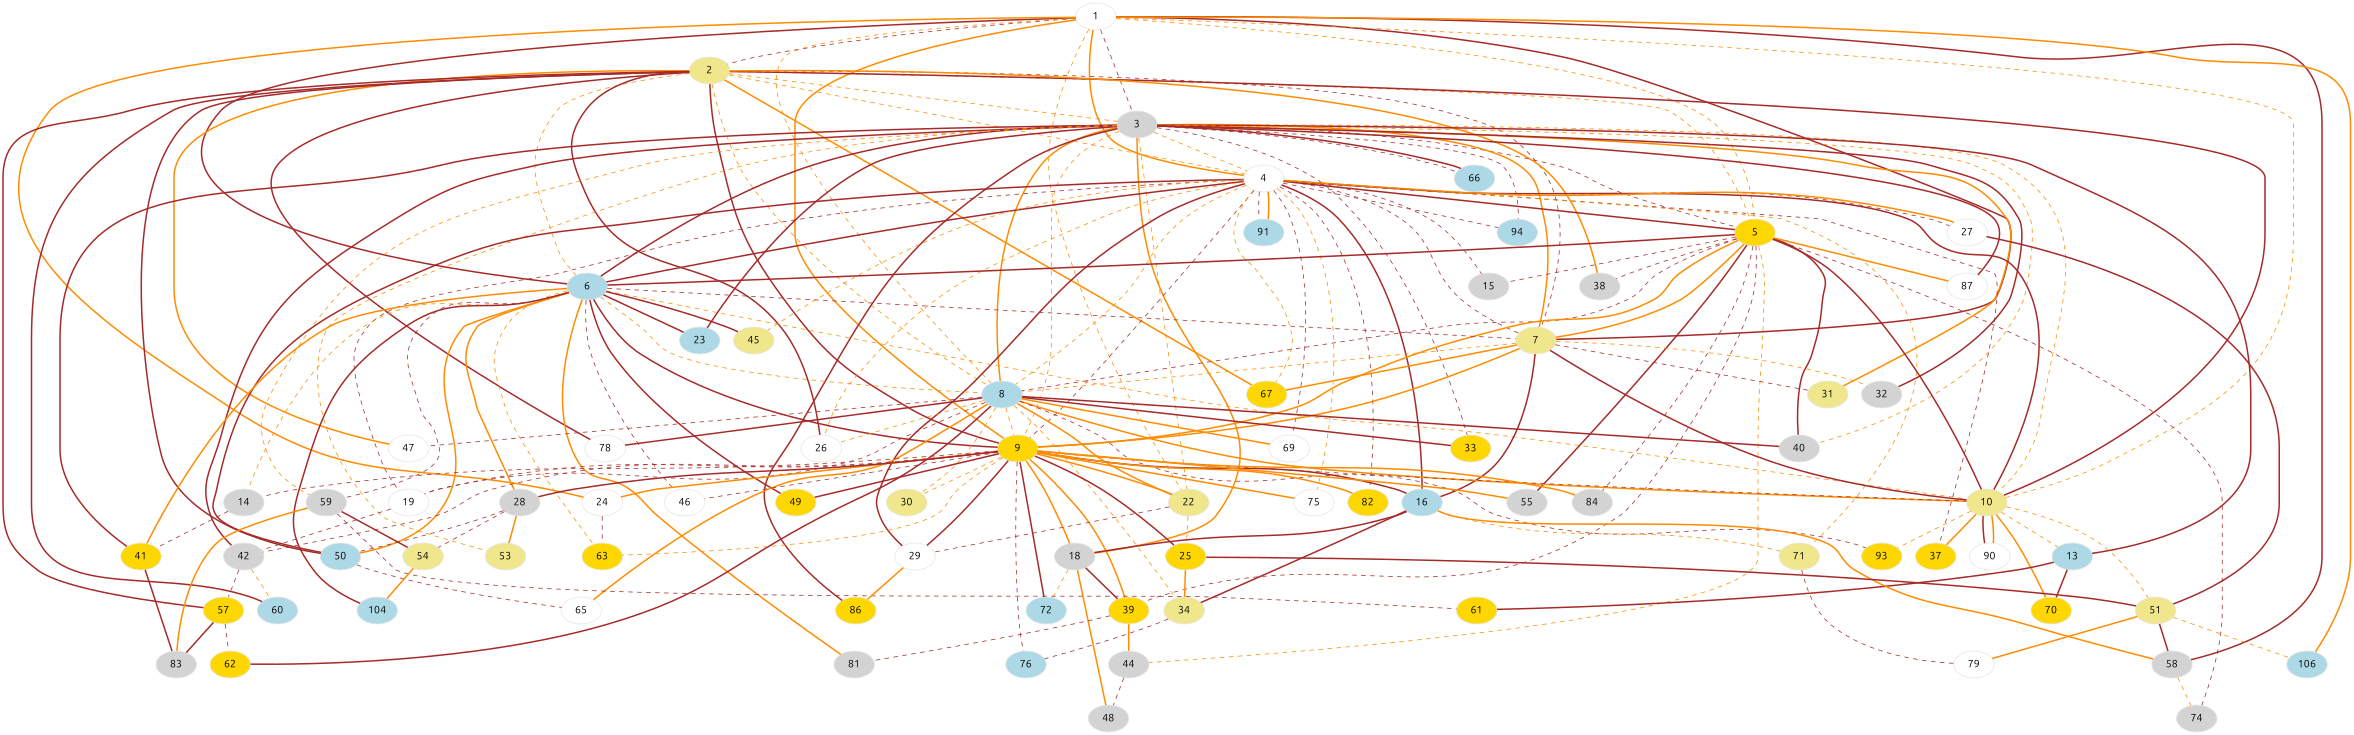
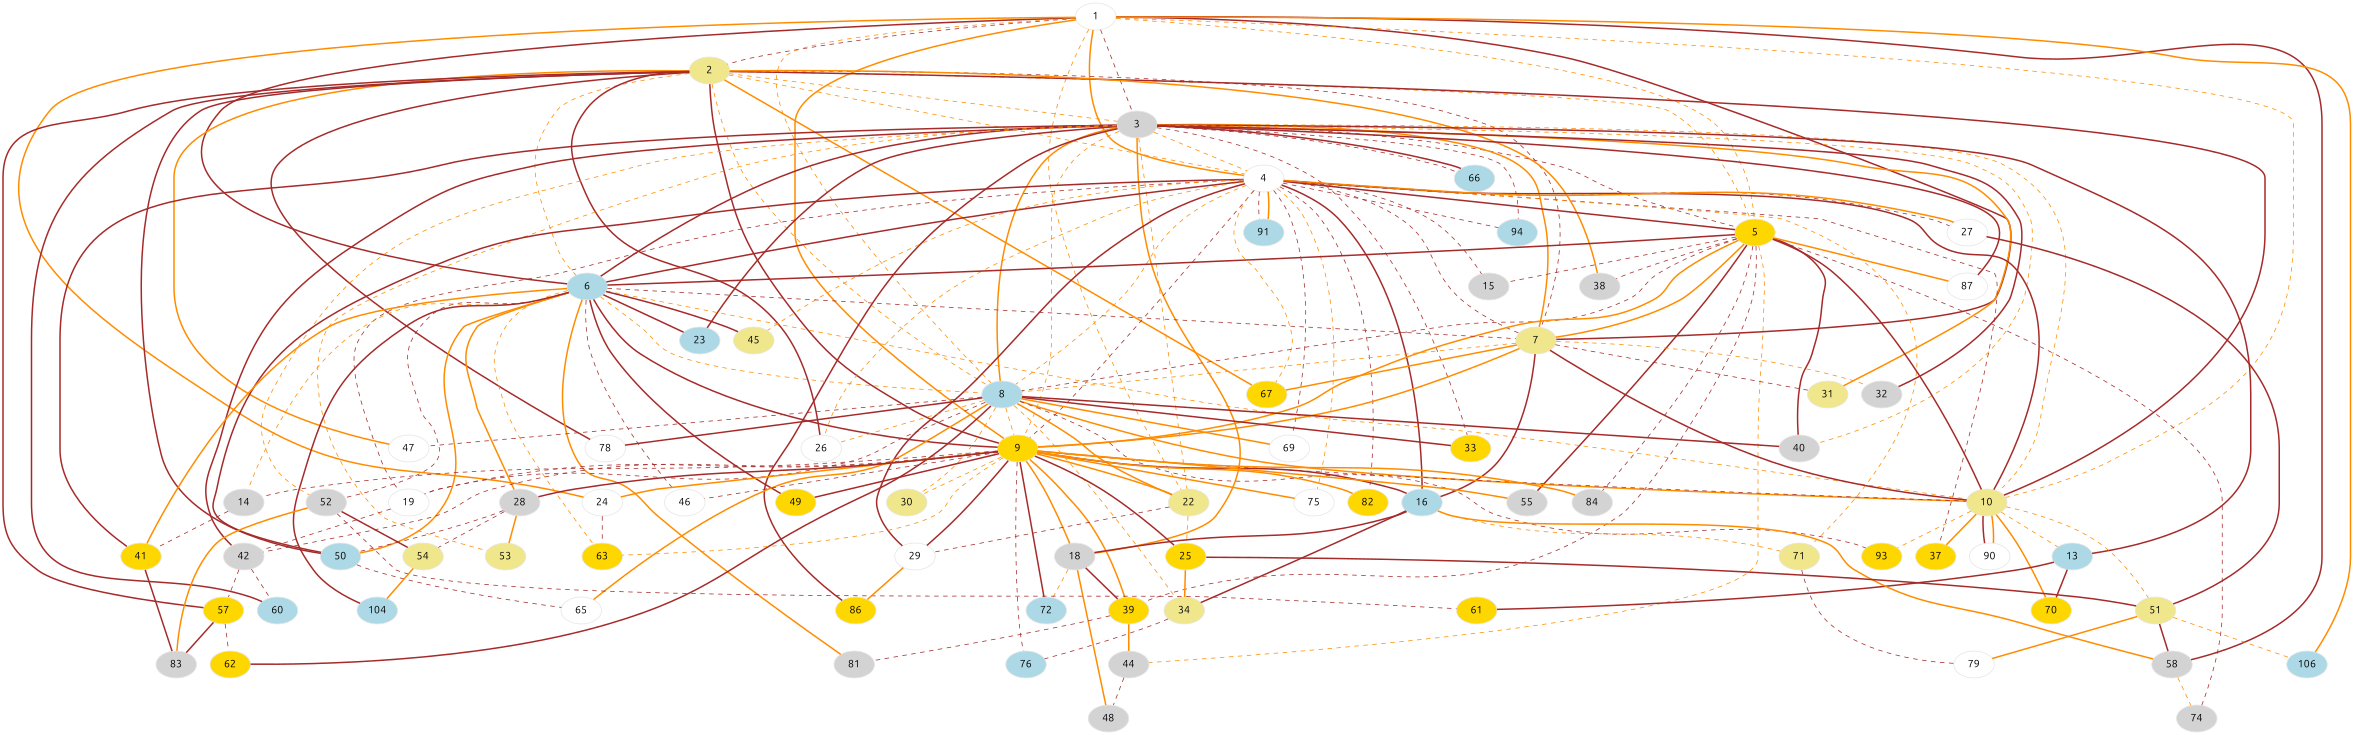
  graph {
    fontname=Ubuntu
    node [color=gray90 fillcolor=lightgrey fontname=Ubuntu style=filled]
    edge [color=brown fontname=Ubuntu style=bold]
    1 [fillcolor=white super="+68"]
    2 [fillcolor=khaki super="+12"]
    3 [super="+92"]
    4 [fillcolor=white super="+96"]
    5 [fillcolor=gold super="+11"]
    6 [fillcolor=lightblue super="+85"]
    7 [fillcolor=khaki]
    8 [fillcolor=lightblue super="+20"]
    9 [fillcolor=gold super="+102"]
    10 [fillcolor=khaki super="+17"]
    22 [fillcolor=khaki super="+56"]
    24 [fillcolor=white super="+98"]
    58 [super="+99"]
    106 [fillcolor=lightblue]
    26 [fillcolor=white super="+89"]
    38
    47 [fillcolor=white]
    50 [fillcolor=lightblue super="+73"]
    57 [fillcolor=gold super="+59"]
    60 [fillcolor=lightblue]
    67 [fillcolor=gold super="+77"]
    78 [fillcolor=white]
    13 [fillcolor=lightblue]
    18 [super="+35"]
    23 [fillcolor=lightblue]
    31 [fillcolor=khaki]
    32
    33 [fillcolor=gold]
    40 [super="+80"]
    41 [fillcolor=gold super="+64"]
    42 [super="+103"]
-   52 [super="+88" label=59]
+   52 [super="+88"]
    53 [fillcolor=khaki]
    66 [fillcolor=lightblue]
    86 [fillcolor=gold]
    87 [fillcolor=white]
    94 [fillcolor=lightblue]
    15
    16 [fillcolor=lightblue super="+95"]
    19 [fillcolor=white super="+21"]
    27 [fillcolor=white]
    29 [fillcolor=white super="+43"]
    37 [fillcolor=gold]
    45 [fillcolor=khaki]
    69 [fillcolor=white]
    71 [fillcolor=khaki]
    75 [fillcolor=white]
    82 [fillcolor=gold]
    91 [fillcolor=lightblue]
    39 [fillcolor=gold super="+97"]
    44
    55
    74
    84
    14
    28
    46 [fillcolor=white]
    49 [fillcolor=gold]
    63 [fillcolor=gold]
    81
    104 [fillcolor=lightblue]
    30 [fillcolor=khaki]
    34 [fillcolor=khaki super="+100"]
    62 [fillcolor=gold super="+105"]
    65 [fillcolor=white]
    93 [fillcolor=gold]
    25 [fillcolor=gold super="+36"]
    72 [fillcolor=lightblue]
    76 [fillcolor=lightblue]
    51 [fillcolor=khaki super="+101"]
    70 [fillcolor=gold]
    90 [fillcolor=white]
    83
    61 [fillcolor=gold]
    48
    54 [fillcolor=khaki]
    79 [fillcolor=white]
    1 -- 2 [style=dashed]
    1 -- 3 [style=dashed]
    1 -- 4 [color=darkorange]
    1 -- 5 [color=darkorange style=dashed]
    1 -- 6
    1 -- 7
    1 -- 8 [color=darkorange style=dashed]
    1 -- 9 [color=darkorange]
    1 -- 10 [color=darkorange style=dashed]
    1 -- 22 [color=darkorange style=dashed]
    1 -- 24 [color=darkorange]
    1 -- 58
    1 -- 106 [color=darkorange]
    2 -- 3 [color=darkorange style=dashed]
    2 -- 4 [color=darkorange style=dashed weight=2]
    2 -- 5 [color=darkorange style=dashed]
    2 -- 6 [color=darkorange style=dashed]
    2 -- 7 [style=dashed]
    2 -- 8 [color=darkorange style=dashed]
    2 -- 9
    2 -- 10
    2 -- 26
    2 -- 38 [color=darkorange]
    2 -- 47 [color=darkorange]
    2 -- 50
    2 -- 57 [weight=2]
    2 -- 60
    2 -- 67 [color=darkorange]
    2 -- 78
    3 -- 4 [color=darkorange style=dashed]
    3 -- 5 [style=dashed]
    3 -- 6
    3 -- 7 [color=darkorange]
    3 -- 8 [color=darkorange weight=2]
    3 -- 9 [color=darkorange style=dashed weight=2]
    3 -- 10 [color=darkorange style=dashed]
    3 -- 22 [color=darkorange style=dashed]
    3 -- 13
    3 -- 18 [color=darkorange]
    3 -- 23
    3 -- 31 [color=darkorange]
    3 -- 32
    3 -- 33 [style=dashed]
    3 -- 40 [color=darkorange style=dashed]
    3 -- 41
    3 -- 42
    3 -- 52 [color=darkorange style=dashed]
    3 -- 53 [color=darkorange style=dashed]
    3 -- 66 [style=dashed]
    3 -- 66
    3 -- 86
    3 -- 87
    3 -- 94 [style=dashed]
    4 -- 5
    4 -- 6
    4 -- 7 [style=dashed]
    4 -- 8 [color=darkorange style=dashed]
    4 -- 9 [style=dashed]
    4 -- 10
    4 -- 26 [color=darkorange style=dashed]
    4 -- 50
    4 -- 67 [color=darkorange style=dashed]
    4 -- 94 [style=dashed]
    4 -- 15 [style=dashed]
    4 -- 16
    4 -- 19 [style=dashed]
    4 -- 27 [style=dashed]
    4 -- 27 [color=darkorange]
    4 -- 29
    4 -- 37 [style=dashed]
    4 -- 45 [color=darkorange style=dashed]
    4 -- 69 [style=dashed]
    4 -- 71 [color=darkorange style=dashed]
    4 -- 75 [color=darkorange style=dashed weight=2]
    4 -- 82 [style=dashed]
    4 -- 91 [style=dashed]
    4 -- 91 [color=darkorange]
    5 -- 6
    5 -- 7 [color=darkorange]
    5 -- 8 [style=dashed]
    5 -- 9 [color=darkorange]
    5 -- 10 [weight=2]
    5 -- 38 [style=dashed]
    5 -- 40
    5 -- 87 [color=darkorange]
    5 -- 15 [style=dashed]
    5 -- 39 [style=dashed]
    5 -- 44 [color=darkorange style=dashed]
    5 -- 55
    5 -- 74 [style=dashed]
    5 -- 84 [style=dashed]
    6 -- 7 [style=dashed]
    6 -- 8 [color=darkorange style=dashed]
    6 -- 9
    6 -- 10 [color=darkorange style=dashed weight=2]
    6 -- 50 [color=darkorange]
    6 -- 23
    6 -- 41 [color=darkorange]
    6 -- 52 [style=dashed]
    6 -- 45
    6 -- 14 [color=darkorange style=dashed]
    6 -- 28 [color=darkorange]
    6 -- 46 [style=dashed]
    6 -- 49
    6 -- 63 [color=darkorange style=dashed]
    6 -- 81 [color=darkorange]
    6 -- 104
    7 -- 8 [color=darkorange style=dashed]
    7 -- 9 [color=darkorange]
    7 -- 10
    7 -- 67 [color=darkorange]
    7 -- 31 [style=dashed]
    7 -- 32 [color=darkorange style=dashed]
    7 -- 16
    8 -- 9 [color=darkorange style=dashed weight=2]
    8 -- 10 [color=darkorange]
    8 -- 22 [color=darkorange]
    8 -- 26 [color=darkorange style=dashed]
    8 -- 47 [style=dashed]
    8 -- 78
    8 -- 33
    8 -- 40
    8 -- 19 [style=dashed]
    8 -- 69 [color=darkorange]
    8 -- 30 [color=darkorange style=dashed]
    8 -- 34 [color=darkorange style=dashed]
    8 -- 62
    8 -- 65 [color=darkorange]
    8 -- 93 [style=dashed]
    9 -- 10 [style=dashed]
    9 -- 22 [color=darkorange]
    9 -- 24 [color=darkorange]
    9 -- 18 [color=darkorange]
    9 -- 42 [style=dashed]
    9 -- 16
    9 -- 19 [style=dashed]
    9 -- 29
    9 -- 75 [color=darkorange]
    9 -- 82 [color=darkorange]
    9 -- 39 [color=darkorange]
    9 -- 55 [color=darkorange]
    9 -- 84 [color=darkorange]
    9 -- 14 [style=dashed]
    9 -- 28
    9 -- 46 [style=dashed]
    9 -- 49
    9 -- 63 [color=darkorange style=dashed]
    9 -- 30 [color=darkorange style=dashed]
    9 -- 25 [weight=2]
    9 -- 72
    9 -- 76 [style=dashed]
    10 -- 13 [color=darkorange style=dashed]
    10 -- 37 [color=darkorange]
    10 -- 93 [color=darkorange style=dashed]
    10 -- 51 [color=darkorange style=dashed]
    10 -- 70 [color=darkorange]
    10 -- 90
    10 -- 90 [color=darkorange]
    22 -- 29 [style=dashed]
    22 -- 25 [color=darkorange style=dashed]
    24 -- 63 [style=dashed]
    58 -- 74 [color=darkorange style=dashed]
    50 -- 65 [style=dashed]
    57 -- 62 [style=dashed weight=2]
    57 -- 83
    13 -- 70
    13 -- 61
    18 -- 39
    18 -- 72 [color=darkorange style=dashed]
    18 -- 48 [color=darkorange]
    41 -- 83
    42 -- 57 [style=dashed]
-   42 -- 60 [color=darkorange style=dashed]
+   42 -- 60 [style=dashed]
    52 -- 83 [color=darkorange]
    52 -- 61 [style=dashed]
    52 -- 54
    16 -- 58 [color=darkorange]
    16 -- 18
    16 -- 71 [color=darkorange style=dashed]
    16 -- 34
    19 -- 42 [style=dashed]
    27 -- 51
    29 -- 86 [color=darkorange]
    71 -- 79 [style=dashed]
    39 -- 44 [color=darkorange]
    39 -- 81 [style=dashed]
    44 -- 48 [style=dashed]
    14 -- 41 [style=dashed]
    28 -- 50 [style=dashed]
    28 -- 53 [color=darkorange]
    28 -- 54 [style=dashed]
    34 -- 76 [style=dashed]
    25 -- 34 [color=darkorange]
    25 -- 51
    51 -- 58
    51 -- 106 [color=darkorange style=dashed]
    51 -- 79 [color=darkorange]
    54 -- 104 [color=darkorange]
  }
